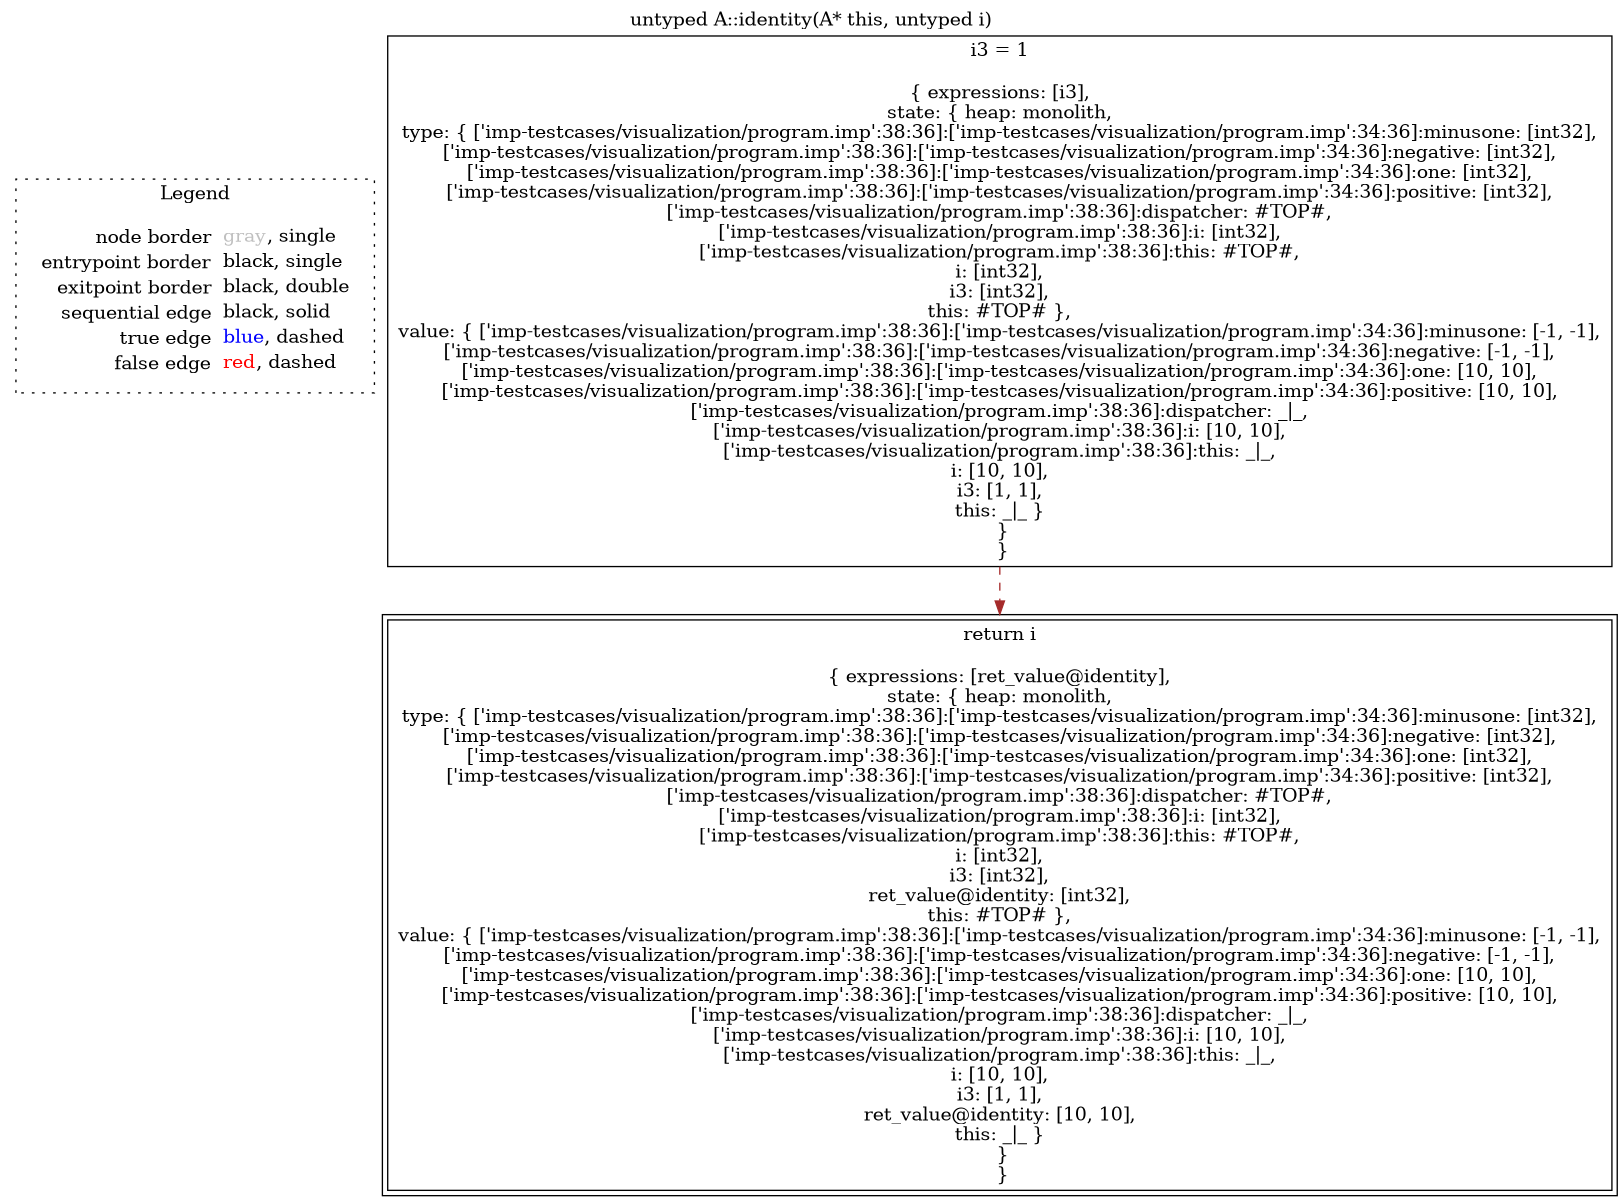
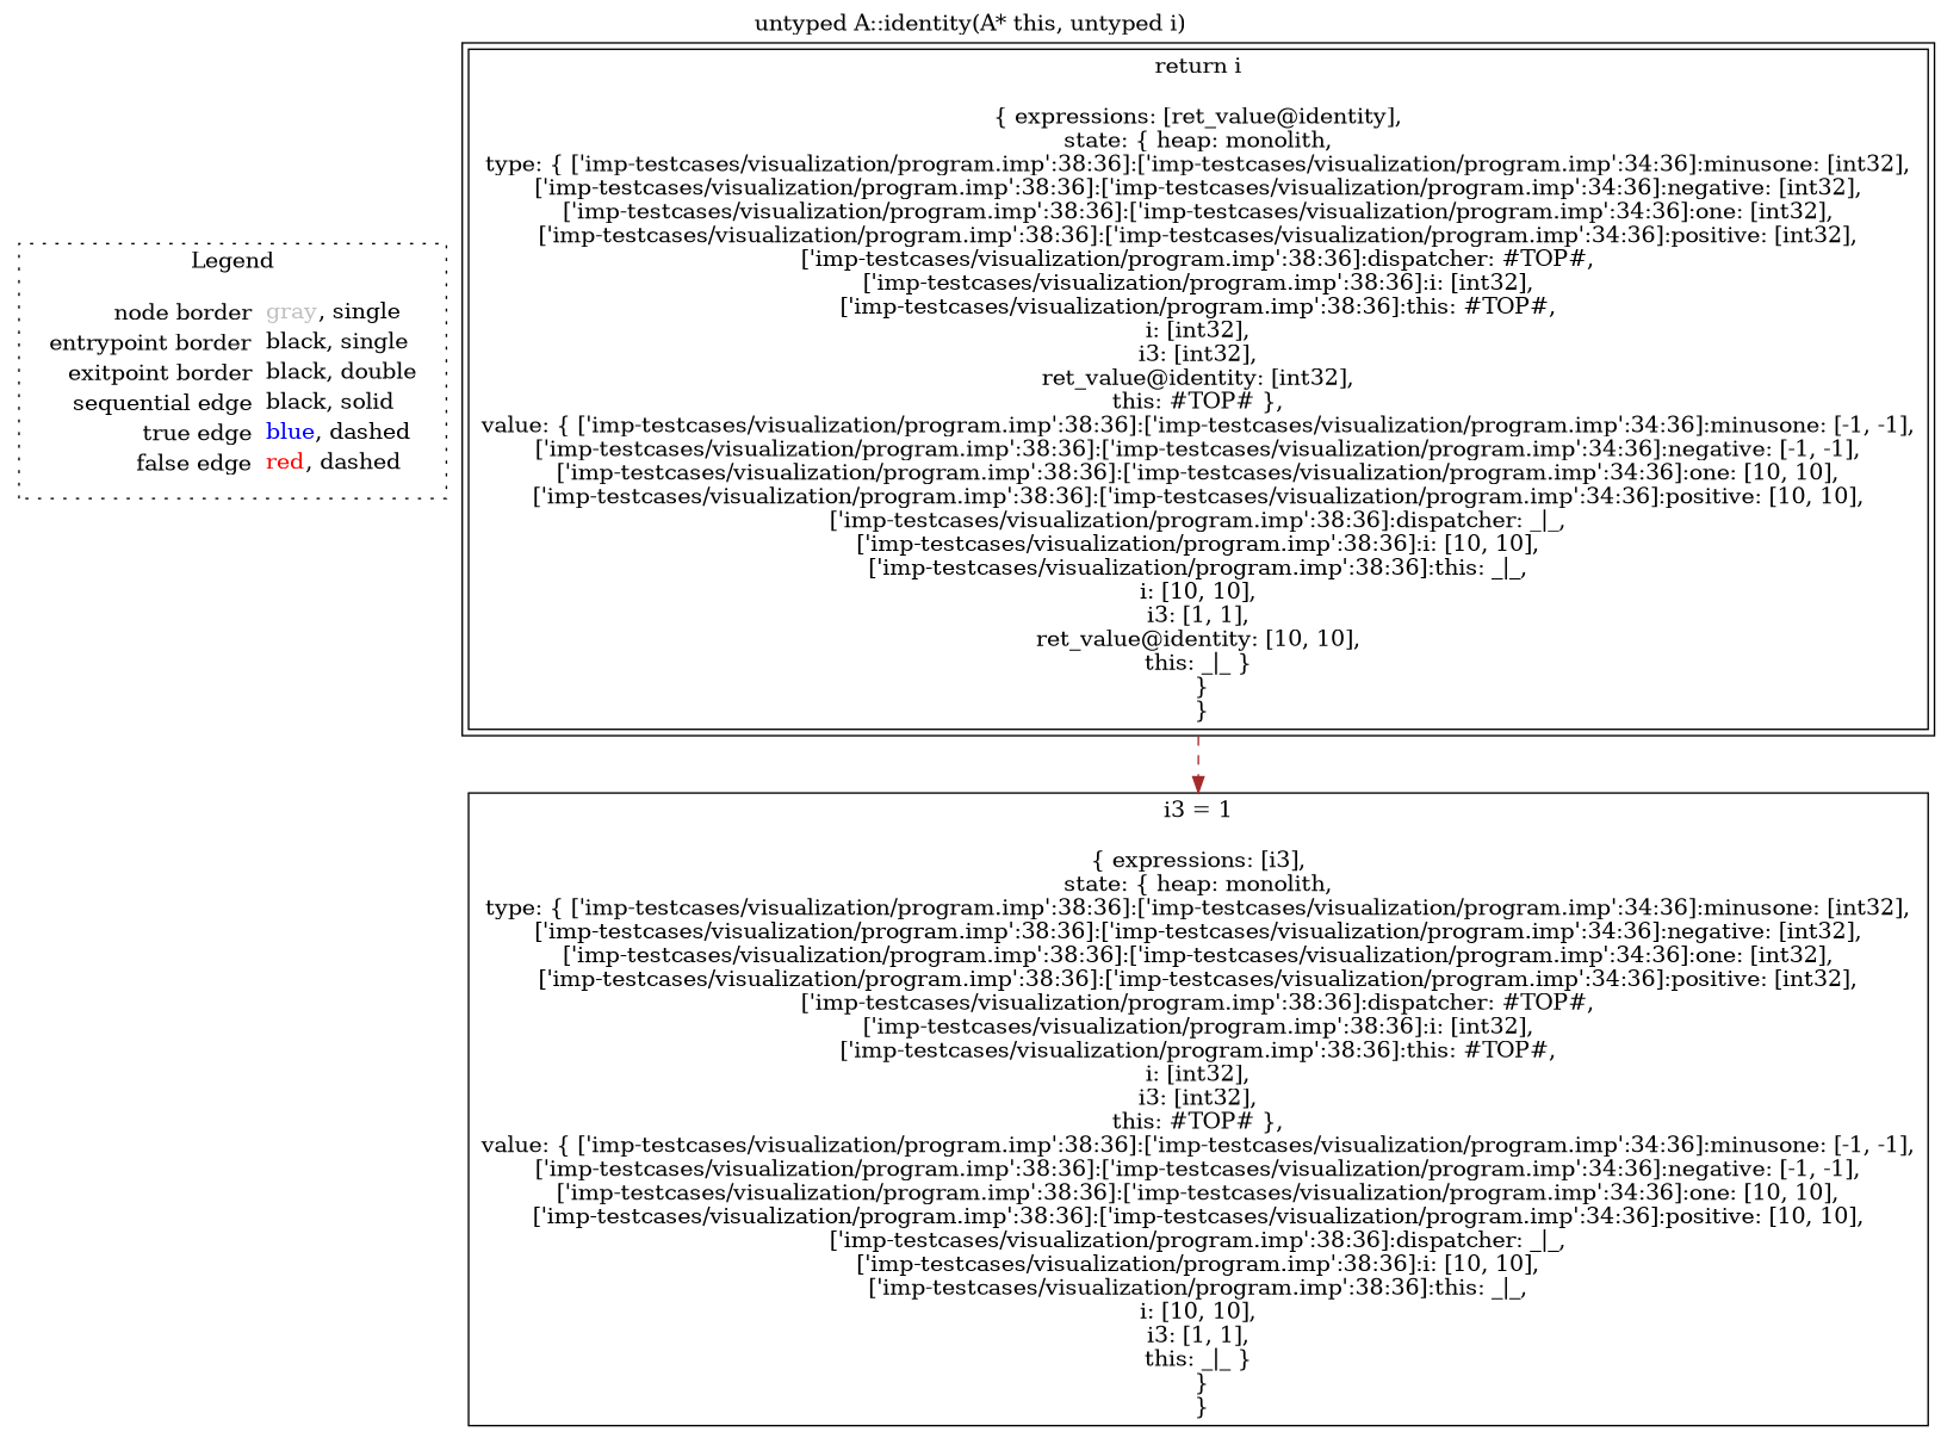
  digraph {
    label="untyped A::identity(A* this, untyped i)"
    labelloc=t
    node [shape=rect color=black]
    n1 [label=<<table border="0" cellpadding="2" cellspacing="0" cellborder="0"><tr><td align="right">node border&nbsp;</td><td align="left"><font color="gray">gray</font>, single</td></tr><tr><td align="right">entrypoint border&nbsp;</td><td align="left"><font color="black">black</font>, single</td></tr><tr><td align="right">exitpoint border&nbsp;</td><td align="left"><font color="black">black</font>, double</td></tr><tr><td align="right">sequential edge&nbsp;</td><td align="left"><font color="black">black</font>, solid</td></tr><tr><td align="right">true edge&nbsp;</td><td align="left"><font color="blue">blue</font>, dashed</td></tr><tr><td align="right">false edge&nbsp;</td><td align="left"><font color="red">red</font>, dashed</td></tr></table>> shape=plaintext color=""]
    n2 [label=<i3 = 1<BR/><BR/>{ expressions: [i3],<BR/>state: { heap: monolith,<BR/>type: { ['imp-testcases/visualization/program.imp':38:36]:['imp-testcases/visualization/program.imp':34:36]:minusone: [int32],<BR/>['imp-testcases/visualization/program.imp':38:36]:['imp-testcases/visualization/program.imp':34:36]:negative: [int32],<BR/>['imp-testcases/visualization/program.imp':38:36]:['imp-testcases/visualization/program.imp':34:36]:one: [int32],<BR/>['imp-testcases/visualization/program.imp':38:36]:['imp-testcases/visualization/program.imp':34:36]:positive: [int32],<BR/>['imp-testcases/visualization/program.imp':38:36]:dispatcher: #TOP#,<BR/>['imp-testcases/visualization/program.imp':38:36]:i: [int32],<BR/>['imp-testcases/visualization/program.imp':38:36]:this: #TOP#,<BR/>i: [int32],<BR/>i3: [int32],<BR/>this: #TOP# },<BR/>value: { ['imp-testcases/visualization/program.imp':38:36]:['imp-testcases/visualization/program.imp':34:36]:minusone: [-1, -1],<BR/>['imp-testcases/visualization/program.imp':38:36]:['imp-testcases/visualization/program.imp':34:36]:negative: [-1, -1],<BR/>['imp-testcases/visualization/program.imp':38:36]:['imp-testcases/visualization/program.imp':34:36]:one: [10, 10],<BR/>['imp-testcases/visualization/program.imp':38:36]:['imp-testcases/visualization/program.imp':34:36]:positive: [10, 10],<BR/>['imp-testcases/visualization/program.imp':38:36]:dispatcher: _|_,<BR/>['imp-testcases/visualization/program.imp':38:36]:i: [10, 10],<BR/>['imp-testcases/visualization/program.imp':38:36]:this: _|_,<BR/>i: [10, 10],<BR/>i3: [1, 1],<BR/>this: _|_ }<BR/> }<BR/> }<BR/>>]
    n3 [label=<return i<BR/><BR/>{ expressions: [ret_value@identity],<BR/>state: { heap: monolith,<BR/>type: { ['imp-testcases/visualization/program.imp':38:36]:['imp-testcases/visualization/program.imp':34:36]:minusone: [int32],<BR/>['imp-testcases/visualization/program.imp':38:36]:['imp-testcases/visualization/program.imp':34:36]:negative: [int32],<BR/>['imp-testcases/visualization/program.imp':38:36]:['imp-testcases/visualization/program.imp':34:36]:one: [int32],<BR/>['imp-testcases/visualization/program.imp':38:36]:['imp-testcases/visualization/program.imp':34:36]:positive: [int32],<BR/>['imp-testcases/visualization/program.imp':38:36]:dispatcher: #TOP#,<BR/>['imp-testcases/visualization/program.imp':38:36]:i: [int32],<BR/>['imp-testcases/visualization/program.imp':38:36]:this: #TOP#,<BR/>i: [int32],<BR/>i3: [int32],<BR/>ret_value@identity: [int32],<BR/>this: #TOP# },<BR/>value: { ['imp-testcases/visualization/program.imp':38:36]:['imp-testcases/visualization/program.imp':34:36]:minusone: [-1, -1],<BR/>['imp-testcases/visualization/program.imp':38:36]:['imp-testcases/visualization/program.imp':34:36]:negative: [-1, -1],<BR/>['imp-testcases/visualization/program.imp':38:36]:['imp-testcases/visualization/program.imp':34:36]:one: [10, 10],<BR/>['imp-testcases/visualization/program.imp':38:36]:['imp-testcases/visualization/program.imp':34:36]:positive: [10, 10],<BR/>['imp-testcases/visualization/program.imp':38:36]:dispatcher: _|_,<BR/>['imp-testcases/visualization/program.imp':38:36]:i: [10, 10],<BR/>['imp-testcases/visualization/program.imp':38:36]:this: _|_,<BR/>i: [10, 10],<BR/>i3: [1, 1],<BR/>ret_value@identity: [10, 10],<BR/>this: _|_ }<BR/> }<BR/> }<BR/>> peripheries=2]
    subgraph cluster_1 {
      label=Legend
      style=dotted
      n1
    }
-   n2 -> n3 [color=brown style=dashed]
+   n3 -> n2 [color=brown style=dashed]
  }
